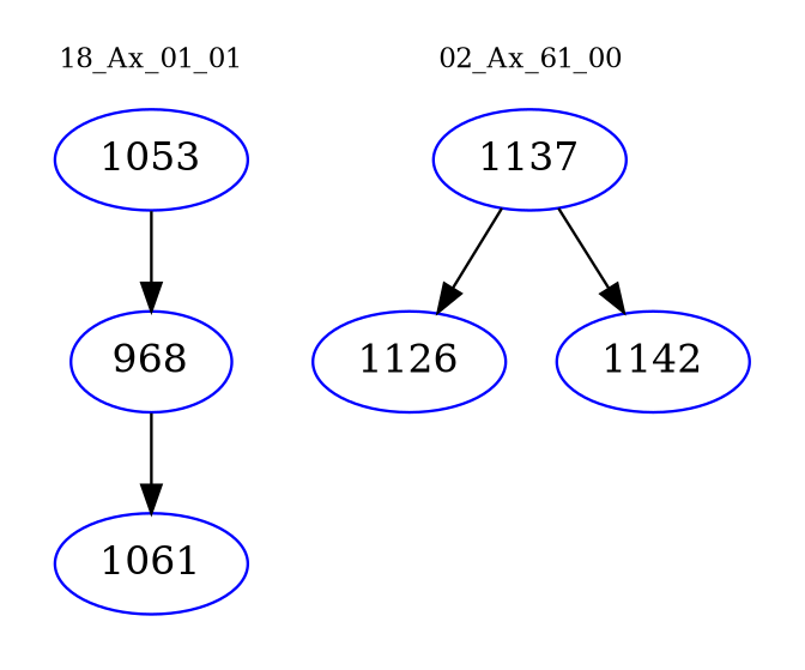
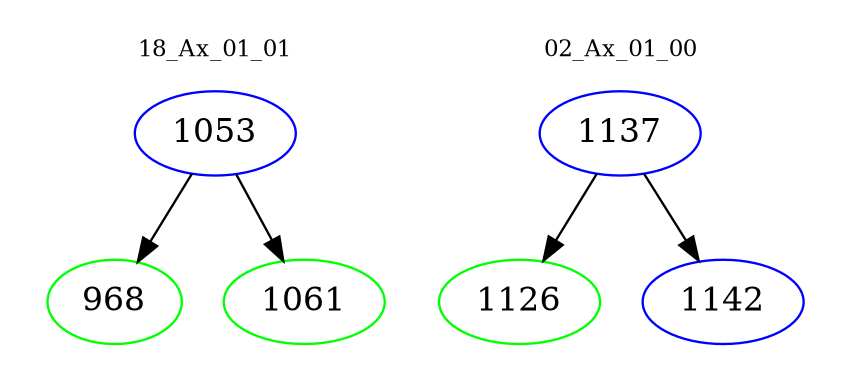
  digraph {
    node [color=blue]
    edge [color=black]
    n1 [label=1053]
-   n2 [label=968]
-   n3 [label=1061]
+   n2 [color=green label=968]
+   n3 [color=green label=1061]
    n4 [label=1137]
-   n5 [label=1126]
+   n5 [color=green label=1126]
    n6 [label=1142]
    subgraph cluster_1 {
      color=white
      fontsize=10
      label="18_Ax_01_01"
      n1
      n2
      n3
    }
    subgraph cluster_2 {
      color=white
      fontsize=10
-     label="02_Ax_61_00"
+     label="02_Ax_01_00"
      n4
      n5
      n6
    }
    n1 -> n2
-   n2 -> n3
+   n1 -> n3
    n4 -> n5
    n4 -> n6
  }
